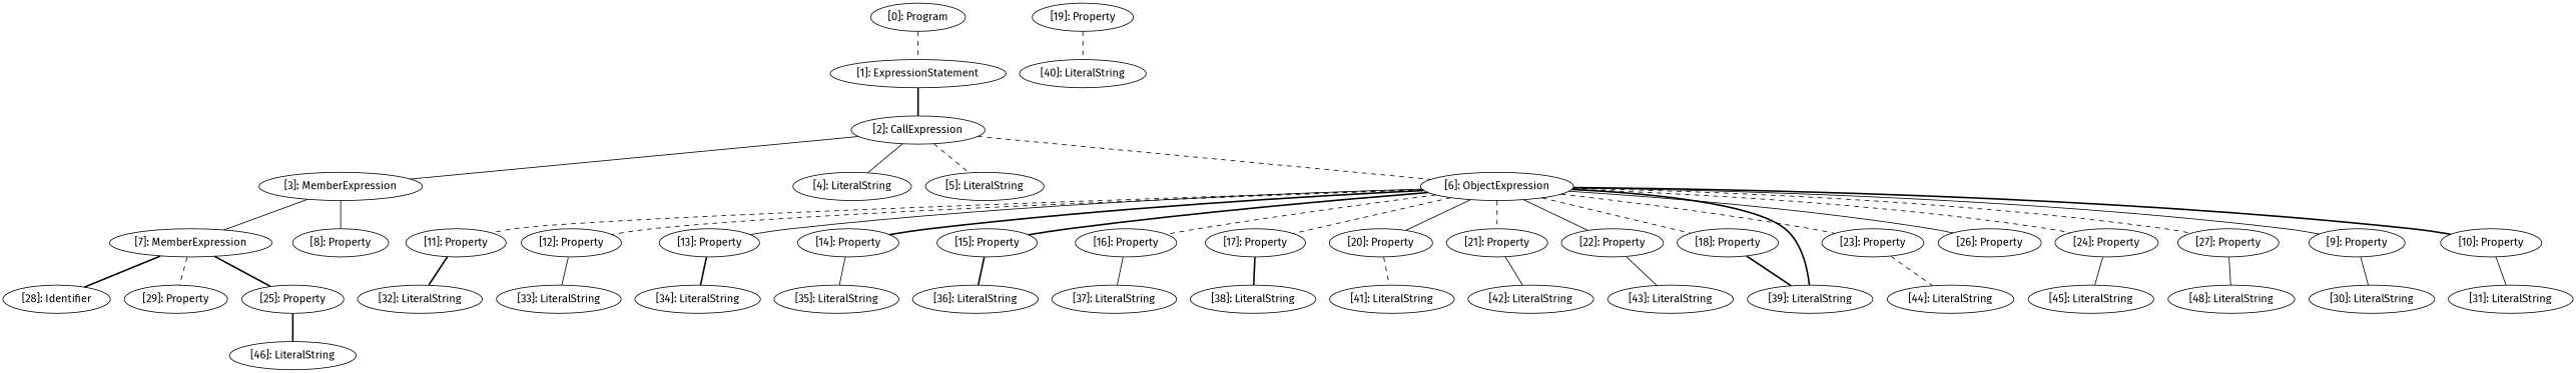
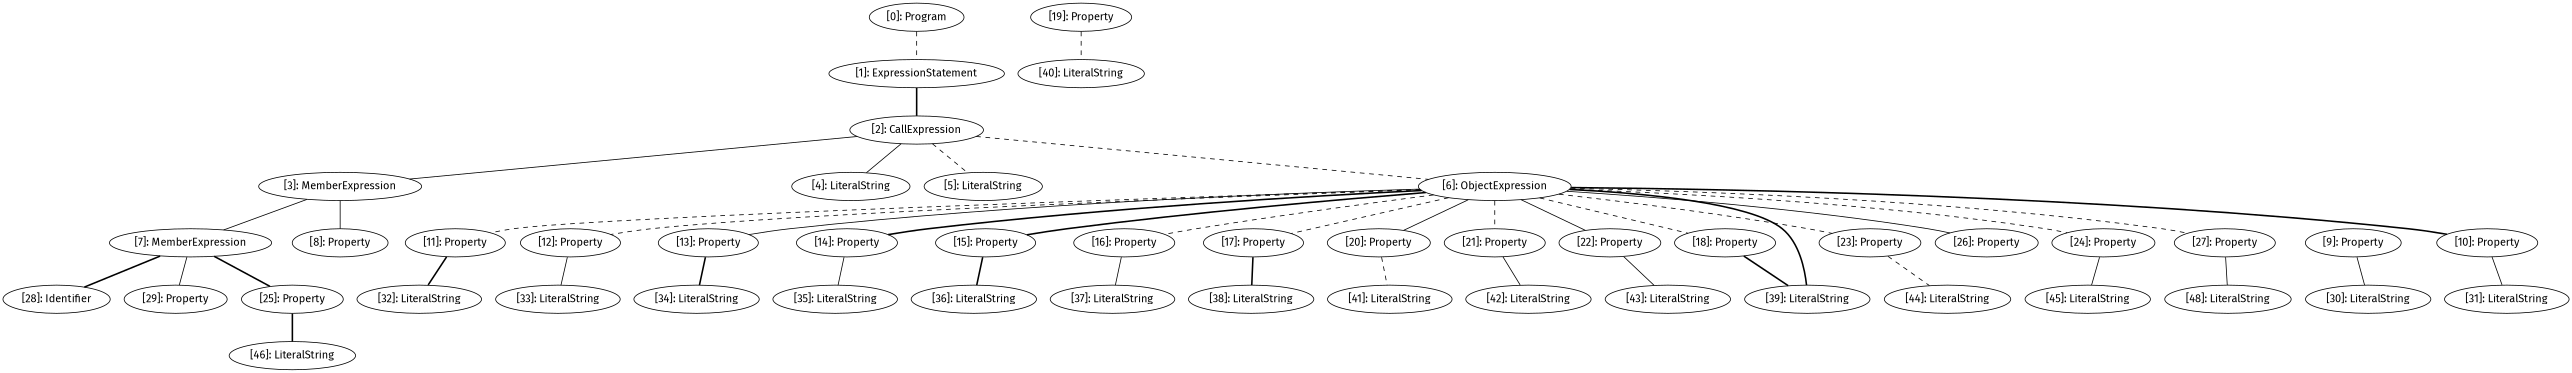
  graph {
    fontname="Fira Sans"
    node [fontname="Fira Sans"]
    edge [fontname="Fira Sans" style=solid]
    n1 [label="[0]: Program"]
    n2 [label="[1]: ExpressionStatement"]
    n3 [label="[2]: CallExpression"]
    n4 [label="[3]: MemberExpression"]
    n5 [label="[4]: LiteralString"]
    n6 [label="[5]: LiteralString"]
    n7 [label="[6]: ObjectExpression"]
    n8 [label="[7]: MemberExpression"]
    n9 [label="[8]: Property"]
    n10 [label="[9]: Property"]
    n11 [label="[10]: Property"]
    n12 [label="[11]: Property"]
    n13 [label="[12]: Property"]
    n14 [label="[13]: Property"]
    n15 [label="[14]: Property"]
    n16 [label="[15]: Property"]
    n17 [label="[16]: Property"]
    n18 [label="[17]: Property"]
    n19 [label="[18]: Property"]
    n20 [label="[20]: Property"]
    n21 [label="[21]: Property"]
    n22 [label="[22]: Property"]
    n23 [label="[23]: Property"]
    n24 [label="[24]: Property"]
    n25 [label="[26]: Property"]
    n26 [label="[27]: Property"]
    n27 [label="[39]: LiteralString"]
    n28 [label="[25]: Property"]
    n29 [label="[28]: Identifier"]
    n30 [label="[29]: Property"]
    n31 [label="[30]: LiteralString"]
    n32 [label="[31]: LiteralString"]
    n33 [label="[32]: LiteralString"]
    n34 [label="[33]: LiteralString"]
    n35 [label="[34]: LiteralString"]
    n36 [label="[35]: LiteralString"]
    n37 [label="[36]: LiteralString"]
    n38 [label="[37]: LiteralString"]
    n39 [label="[38]: LiteralString"]
    n40 [label="[19]: Property"]
    n41 [label="[40]: LiteralString"]
    n42 [label="[41]: LiteralString"]
    n43 [label="[42]: LiteralString"]
    n44 [label="[43]: LiteralString"]
    n45 [label="[44]: LiteralString"]
    n46 [label="[45]: LiteralString"]
    n47 [label="[48]: LiteralString"]
    n48 [label="[46]: LiteralString"]
    n1 -- n2 [style=dashed]
    n2 -- n3 [style=bold]
    n3 -- n4
    n3 -- n5
    n3 -- n6 [style=dashed]
    n3 -- n7 [style=dashed]
    n4 -- n8
    n4 -- n9
-   n7 -- n10
    n7 -- n11 [style=bold]
    n7 -- n12 [style=dashed]
    n7 -- n13 [style=dashed]
    n7 -- n14
    n7 -- n15 [style=bold]
    n7 -- n16 [style=bold]
    n7 -- n17 [style=dashed]
    n7 -- n18 [style=dashed]
    n7 -- n19 [style=dashed]
    n7 -- n20
    n7 -- n21 [style=dashed]
    n7 -- n22
    n7 -- n23 [style=dashed]
    n7 -- n24 [style=dashed]
    n7 -- n25
    n7 -- n26 [style=dashed]
    n7 -- n27 [style=bold]
    n8 -- n28 [style=bold]
    n8 -- n29 [style=bold]
-   n8 -- n30 [style=dashed]
+   n8 -- n30
    n10 -- n31
    n11 -- n32
    n12 -- n33 [style=bold]
    n13 -- n34
    n14 -- n35 [style=bold]
    n15 -- n36
    n16 -- n37 [style=bold]
    n17 -- n38
    n18 -- n39 [style=bold]
    n19 -- n27 [style=bold]
    n20 -- n42 [style=dashed]
    n21 -- n43
    n22 -- n44
    n23 -- n45 [style=dashed]
    n24 -- n46
    n26 -- n47
    n28 -- n48 [style=bold]
    n40 -- n41 [style=dashed]
  }
